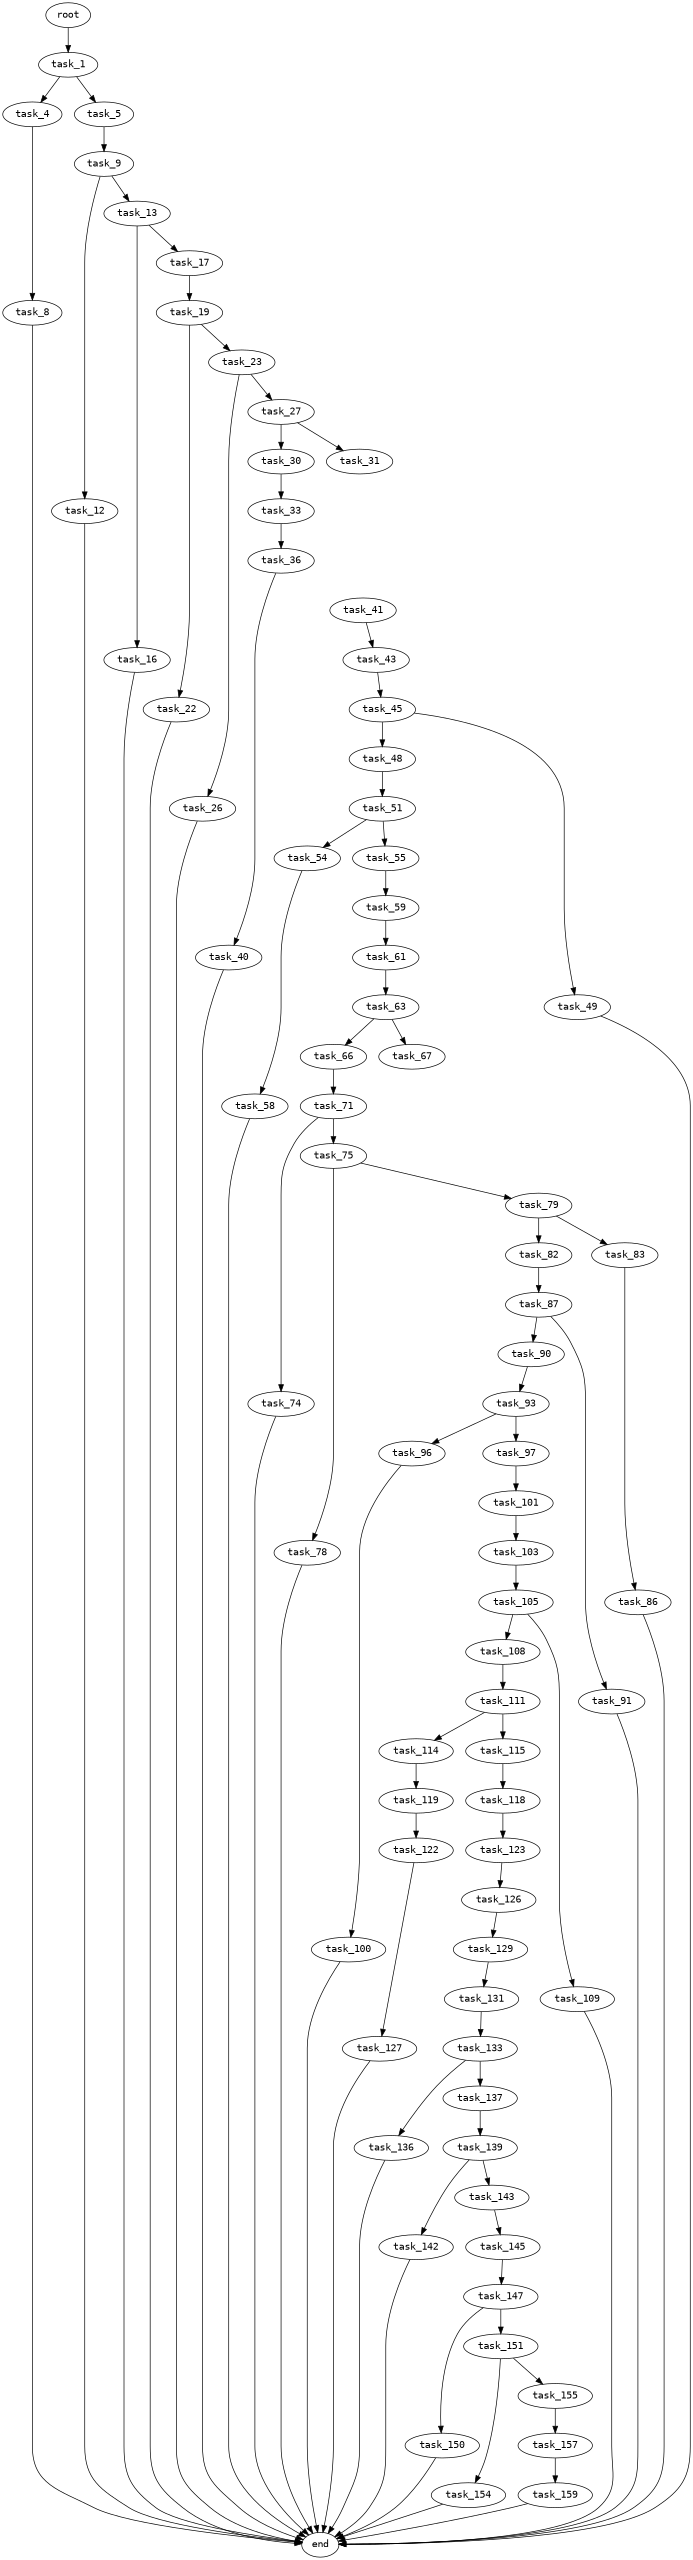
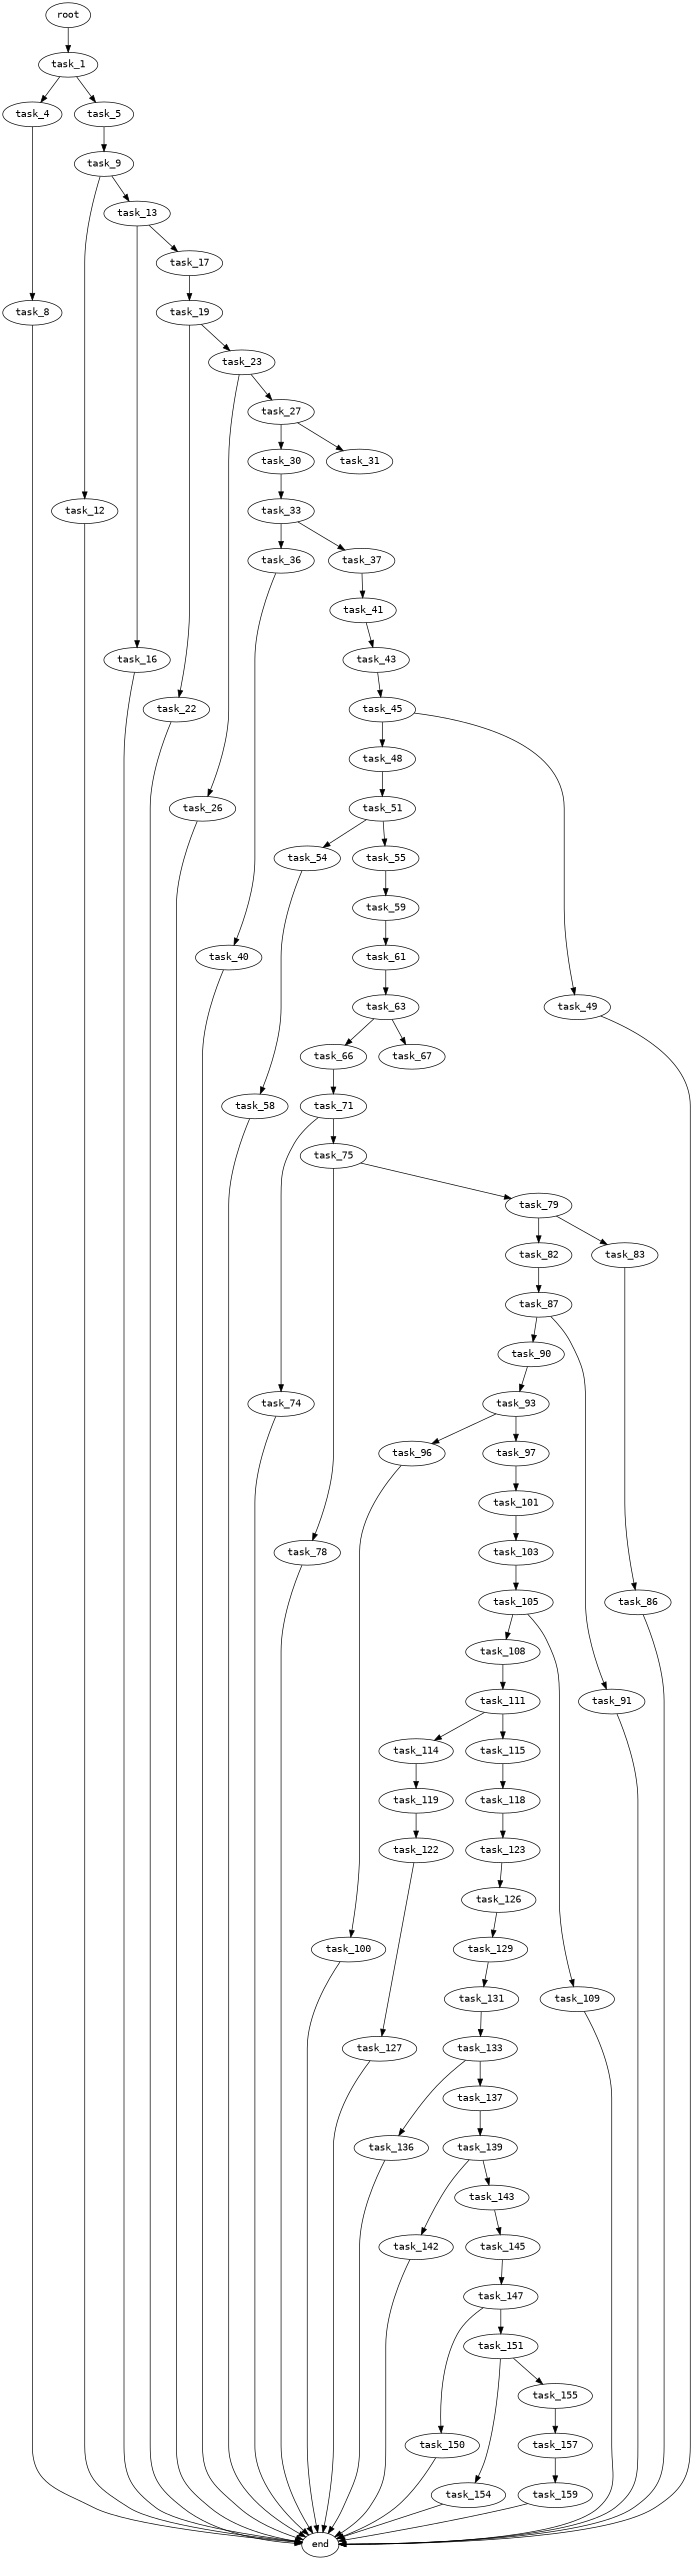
  digraph {
    fontname="DejaVu Sans Mono"
    node [fontname="DejaVu Sans Mono"]
    edge [fontname="DejaVu Sans Mono"]
    root
    task_1
    task_4
    task_5
    task_8
    task_9
    end
    task_12
    task_13
    task_16
    task_17
    task_19
    task_22
    task_23
    task_26
    task_27
    task_30
    task_31
    task_33
    task_36
+   task_37
    task_40
    task_41
    task_43
    task_45
    task_48
    task_49
    task_51
    task_54
    task_55
    task_58
    task_59
    task_61
    task_63
    task_66
    task_67
    task_71
    task_74
    task_75
    task_78
    task_79
    task_82
    task_83
    task_87
    task_86
    task_90
    task_91
    task_93
    task_96
    task_97
    task_100
    task_101
    task_103
    task_105
    task_108
    task_109
    task_111
    task_114
    task_115
    task_119
    task_118
    task_122
    task_123
    task_127
    task_126
    task_129
    task_131
    task_133
    task_136
    task_137
    task_139
    task_142
    task_143
    task_145
    task_147
    task_150
    task_151
    task_154
    task_155
    task_157
    task_159
    root -> task_1
    task_1 -> task_4
    task_1 -> task_5
    task_4 -> task_8
    task_5 -> task_9
    task_8 -> end
    task_9 -> task_12
    task_9 -> task_13
    task_12 -> end
    task_13 -> task_16
    task_13 -> task_17
    task_16 -> end
    task_17 -> task_19
    task_19 -> task_22
    task_19 -> task_23
    task_22 -> end
    task_23 -> task_26
    task_23 -> task_27
    task_26 -> end
    task_27 -> task_30
    task_27 -> task_31
    task_30 -> task_33
    task_33 -> task_36
+   task_33 -> task_37
    task_36 -> task_40
+   task_37 -> task_41
    task_40 -> end
    task_41 -> task_43
    task_43 -> task_45
    task_45 -> task_48
    task_45 -> task_49
    task_48 -> task_51
    task_49 -> end
    task_51 -> task_54
    task_51 -> task_55
    task_54 -> task_58
    task_55 -> task_59
    task_58 -> end
    task_59 -> task_61
    task_61 -> task_63
    task_63 -> task_66
    task_63 -> task_67
    task_66 -> task_71
    task_71 -> task_74
    task_71 -> task_75
    task_74 -> end
    task_75 -> task_78
    task_75 -> task_79
    task_78 -> end
    task_79 -> task_82
    task_79 -> task_83
    task_82 -> task_87
    task_83 -> task_86
    task_87 -> task_90
    task_87 -> task_91
    task_86 -> end
    task_90 -> task_93
    task_91 -> end
    task_93 -> task_96
    task_93 -> task_97
    task_96 -> task_100
    task_97 -> task_101
    task_100 -> end
    task_101 -> task_103
    task_103 -> task_105
    task_105 -> task_108
    task_105 -> task_109
    task_108 -> task_111
    task_109 -> end
    task_111 -> task_114
    task_111 -> task_115
    task_114 -> task_119
    task_115 -> task_118
    task_119 -> task_122
    task_118 -> task_123
    task_122 -> task_127
    task_123 -> task_126
    task_127 -> end
    task_126 -> task_129
    task_129 -> task_131
    task_131 -> task_133
    task_133 -> task_136
    task_133 -> task_137
    task_136 -> end
    task_137 -> task_139
    task_139 -> task_142
    task_139 -> task_143
    task_142 -> end
    task_143 -> task_145
    task_145 -> task_147
    task_147 -> task_150
    task_147 -> task_151
    task_150 -> end
    task_151 -> task_154
    task_151 -> task_155
    task_154 -> end
    task_155 -> task_157
    task_157 -> task_159
    task_159 -> end
  }
